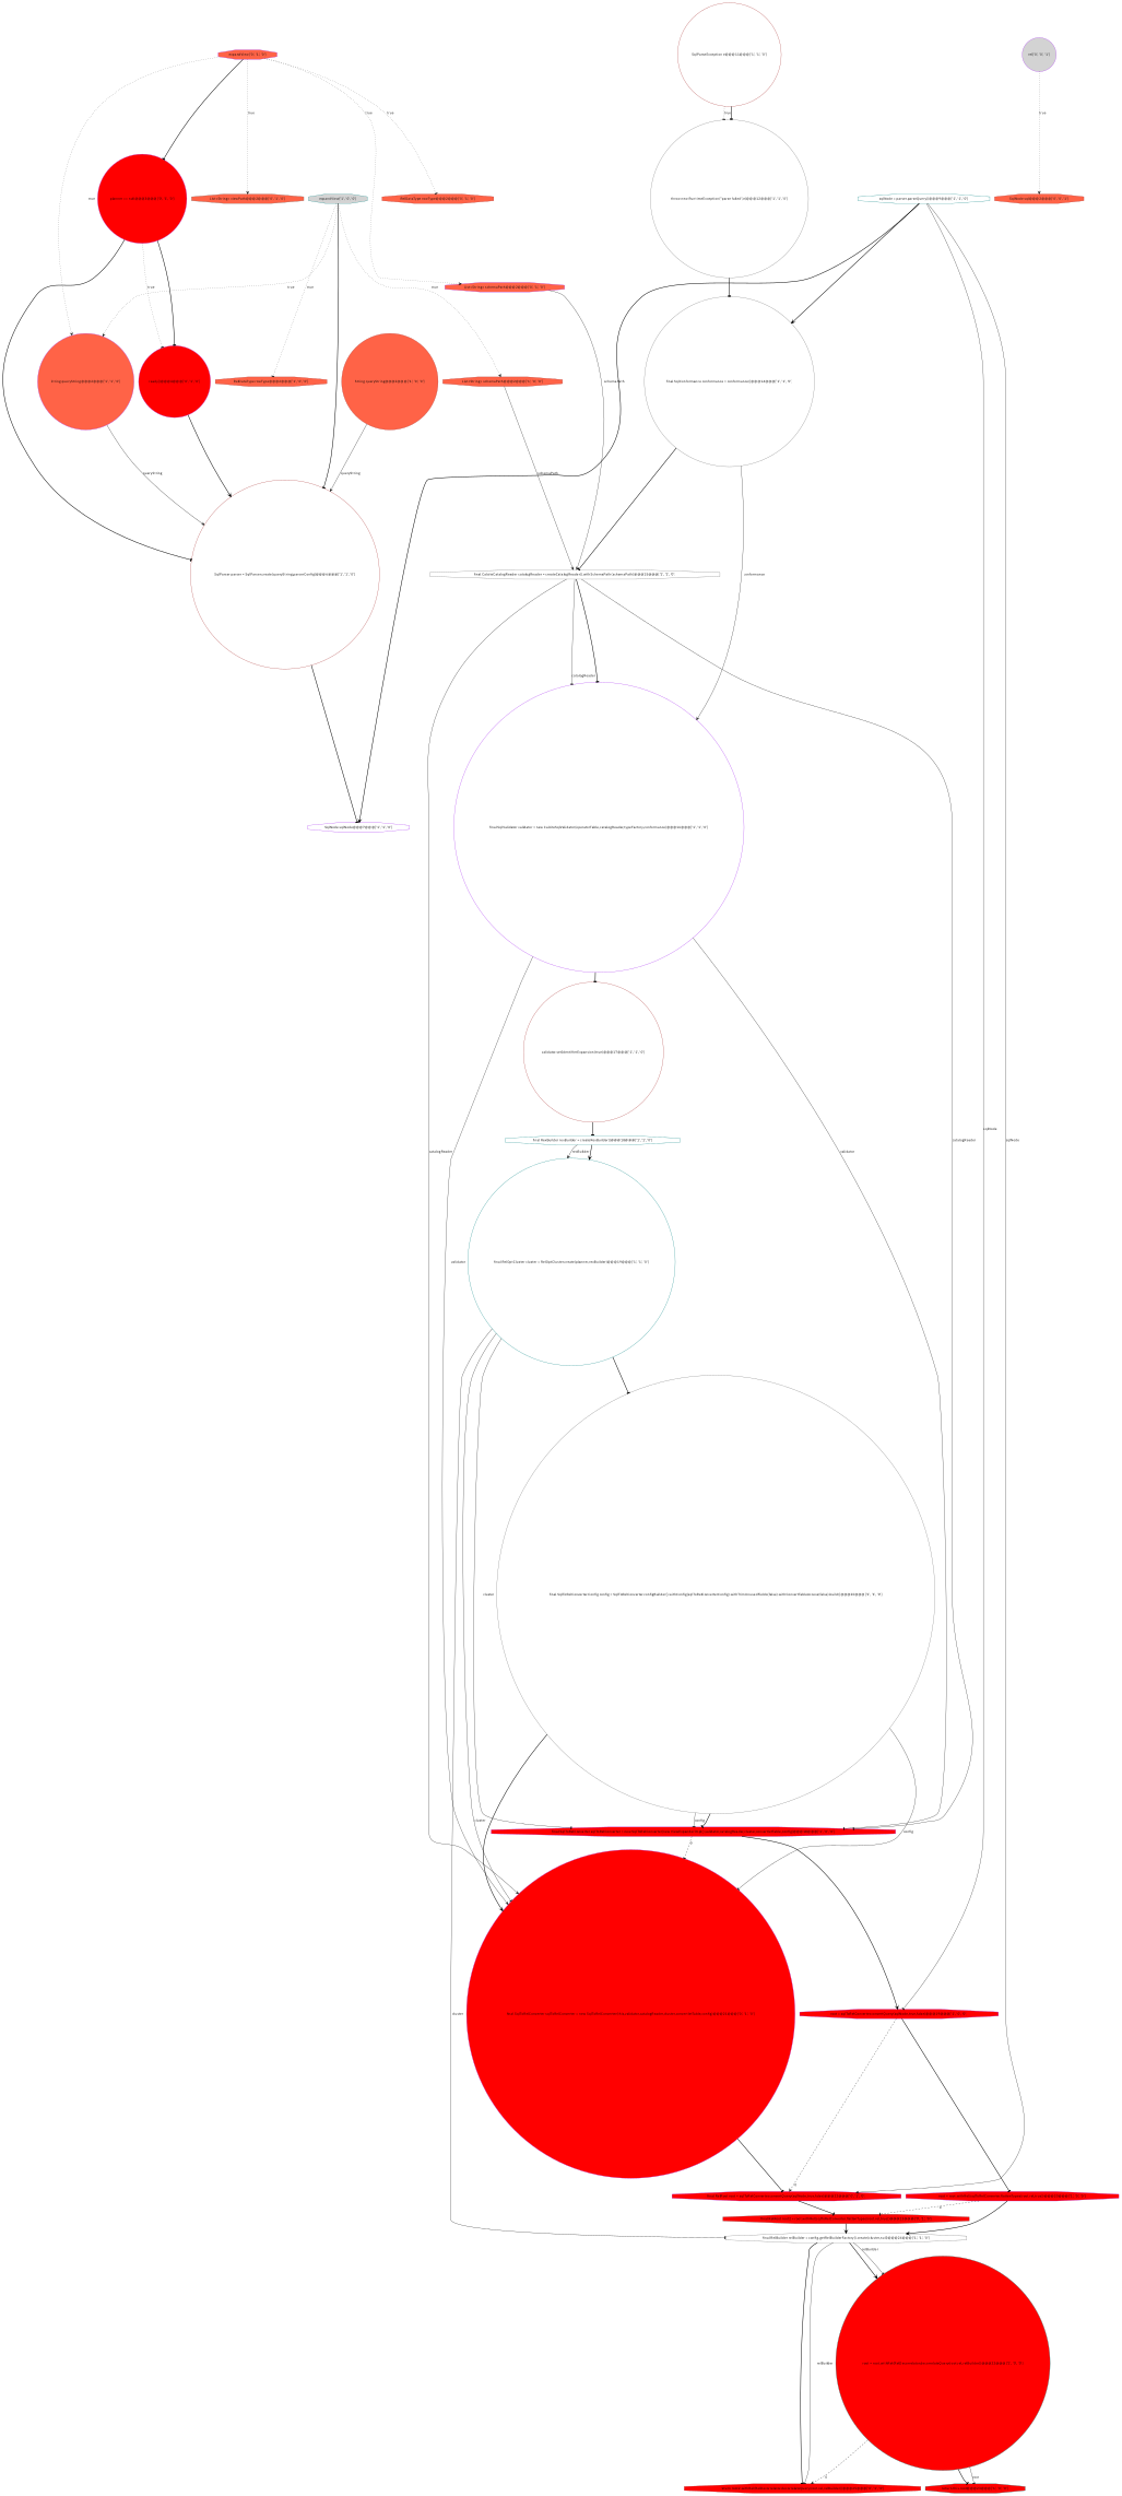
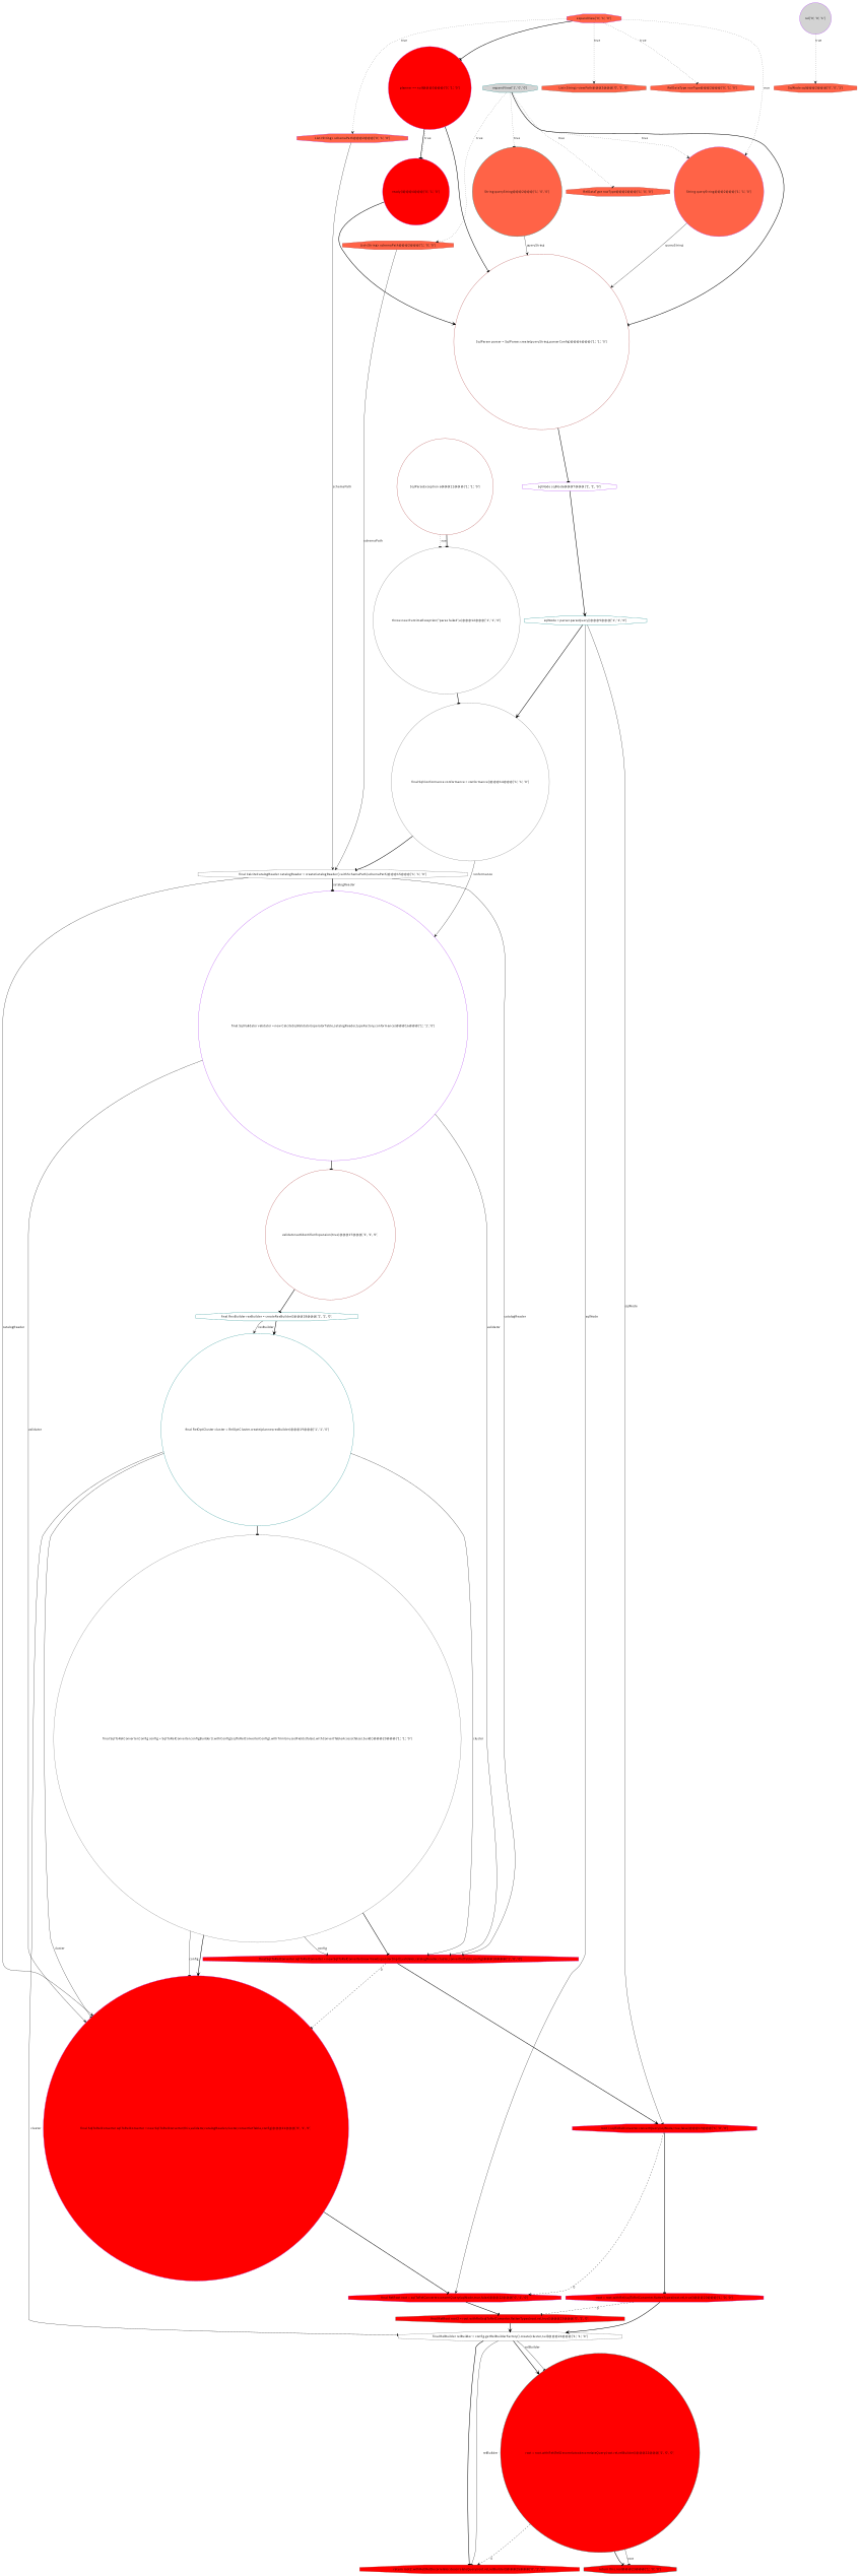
  digraph {
    fontname="IBM Plex Sans"
    node [color=purple fillcolor=white fontname="IBM Plex Sans" shape=octagon style=filled]
    edge [arrowhead=tee fontname="IBM Plex Sans" style=bold]
    n1 [fillcolor=red label="final SqlToRelConverter sqlToRelConverter = new SqlToRelConverter(this,validator,catalogReader,cluster,convertletTable,config)@@@21@@@['0', '1', '0']" shape=circle]
    n2 [fillcolor=red label="final RelRoot root = sqlToRelConverter.convertQuery(sqlNode,true,false)@@@22@@@['0', '1', '0']"]
    n3 [color=gray40 fillcolor=red label="final RelRoot root2 = root.withRel(sqlToRelConverter.flattenTypes(root.rel,true))@@@23@@@['0', '1', '0']"]
    n4 [color=teal label="final RelOptCluster cluster = RelOptCluster.create(planner,rexBuilder)@@@19@@@['1', '1', '0']" shape=circle]
    n5 [color=gray40 label="final SqlToRelConverter.Config config = SqlToRelConverter.configBuilder().withConfig(sqlToRelConverterConfig).withTrimUnusedFields(false).withConvertTableAccess(false).build()@@@20@@@['1', '1', '0']" shape=circle]
    n6 [color=gray40 label="final RelBuilder relBuilder = config.getRelBuilderFactory().create(cluster,null)@@@24@@@['1', '1', '0']"]
    n7 [fillcolor=red label="final SqlToRelConverter sqlToRelConverter = new SqlToRelConverter(new ViewExpanderImpl(),validator,catalogReader,cluster,convertletTable,config)@@@18@@@['1', '0', '0']"]
    n8 [color=brown fillcolor=red label="return root2.withRel(RelDecorrelator.decorrelateQuery(root.rel,relBuilder))@@@25@@@['0', '1', '0']"]
    n9 [color=teal fillcolor=red label="root = root.withRel(RelDecorrelator.decorrelateQuery(root.rel,relBuilder))@@@22@@@['1', '0', '0']" shape=circle]
    n10 [fillcolor=red label="root = sqlToRelConverter.convertQuery(sqlNode,true,false)@@@19@@@['1', '0', '0']"]
    n11 [color=brown label="SqlParseException e@@@11@@@['1', '1', '0']" shape=circle]
    n12 [color=gray40 label="throw new RuntimeException(\"parse failed\",e)@@@12@@@['1', '1', '0']" shape=circle]
    n13 [color=gray40 label="final SqlConformance conformance = conformance()@@@14@@@['1', '1', '0']" shape=circle]
    n14 [fillcolor=red label="planner == null@@@3@@@['0', '1', '0']" shape=circle]
    n15 [fillcolor=red label="ready()@@@4@@@['0', '1', '0']" shape=circle]
    n16 [color=brown label="SqlParser parser = SqlParser.create(queryString,parserConfig)@@@6@@@['1', '1', '0']" shape=circle]
    n17 [label="SqlNode sqlNode@@@7@@@['1', '1', '0']"]
    n18 [fillcolor=tomato label="String queryString@@@2@@@['1', '1', '0']" shape=circle]
    n19 [color=brown fillcolor=tomato label="RelDataType rowType@@@2@@@['1', '0', '0']"]
-   n20 [color=brown fillcolor=tomato label="String queryString@@@2@@@['1', '0', '0']" shape=circle]
+   n20 [color=teal fillcolor=tomato label="String queryString@@@2@@@['1', '0', '0']" shape=circle]
    n21 [color=teal label="final RexBuilder rexBuilder = createRexBuilder()@@@18@@@['1', '1', '0']"]
    n22 [fillcolor=red label="root = root.withRel(sqlToRelConverter.flattenTypes(root.rel,true))@@@20@@@['1', '0', '0']"]
    n23 [color=brown fillcolor=tomato label="SqlNode sql@@@2@@@['0', '0', '1']"]
    n24 [color=teal fillcolor=red label="return this.root@@@23@@@['1', '0', '0']"]
    n25 [fillcolor=tomato label="expandView['0', '1', '0']"]
    n26 [fillcolor=tomato label="List<String> schemaPath@@@2@@@['0', '1', '0']"]
    n27 [color=gray40 fillcolor=tomato label="List<String> viewPath@@@2@@@['0', '1', '0']"]
    n28 [color=brown fillcolor=tomato label="RelDataType rowType@@@2@@@['0', '1', '0']"]
    n29 [color=gray40 label="final CalciteCatalogReader catalogReader = createCatalogReader().withSchemaPath(schemaPath)@@@15@@@['1', '1', '0']"]
    n30 [label="final SqlValidator validator = new CalciteSqlValidator(operatorTable,catalogReader,typeFactory,conformance)@@@16@@@['1', '1', '0']" shape=circle]
    n31 [color=brown label="validator.setIdentifierExpansion(true)@@@17@@@['1', '1', '0']" shape=circle]
    n32 [color=teal fillcolor=lightgray label="expandView['1', '0', '0']"]
    n33 [color=brown fillcolor=tomato label="List<String> schemaPath@@@2@@@['1', '0', '0']"]
    n34 [fillcolor=lightgray label="rel['0', '0', '1']" shape=circle]
    n35 [color=teal label="sqlNode = parser.parseQuery()@@@9@@@['1', '1', '0']"]
    n1 -> n2
    n2 -> n3
    n3 -> n6 [arrowhead=vee]
    n4 -> n1 [label=cluster style=solid]
    n4 -> n5
    n4 -> n6 [label=cluster style=solid]
    n4 -> n7 [label=cluster style=solid]
    n5 -> n1 [arrowhead=vee]
    n5 -> n1 [label=config style=solid]
    n5 -> n7 [label=config style=solid]
    n5 -> n7
    n6 -> n8
    n6 -> n8 [label=relBuilder style=solid]
    n6 -> n9 [arrowhead=vee]
    n6 -> n9 [label=relBuilder style=solid]
    n7 -> n1 [label=0 style=dashed]
    n7 -> n10 [arrowhead=vee]
    n9 -> n8 [arrowhead=vee label=0 style=dashed]
    n9 -> n24
    n9 -> n24 [label=root style=solid]
    n10 -> n2 [arrowhead=vee label=0 style=dashed]
    n10 -> n22
    n11 -> n12 [label=true style=dotted]
    n11 -> n12
    n12 -> n13
    n13 -> n29
    n13 -> n30 [arrowhead=vee label=conformance style=solid]
    n14 -> n15
    n14 -> n15 [label=true style=dotted]
    n14 -> n16
    n15 -> n16 [arrowhead=vee]
    n16 -> n17
-   n35 -> n17 [arrowhead=vee]
+   n17 -> n35 [arrowhead=vee]
    n18 -> n16 [arrowhead=vee label=queryString style=solid]
    n20 -> n16 [arrowhead=vee label=queryString style=solid]
    n21 -> n4 [arrowhead=vee]
    n21 -> n4 [arrowhead=vee label=rexBuilder style=solid]
    n22 -> n3 [label=0 style=dashed]
    n22 -> n6 [arrowhead=vee]
    n25 -> n14
    n25 -> n18 [arrowhead=vee label=true style=dotted]
    n25 -> n26 [arrowhead=vee label=true style=dotted]
    n25 -> n27 [arrowhead=vee label=true style=dotted]
    n25 -> n28 [label=true style=dotted]
    n26 -> n29 [arrowhead=vee label=schemaPath style=solid]
    n29 -> n1 [arrowhead=vee label=catalogReader style=solid]
    n29 -> n7 [label=catalogReader style=solid]
    n29 -> n30
    n29 -> n30 [label=catalogReader style=solid]
    n30 -> n1 [arrowhead=vee label=validator style=solid]
    n30 -> n7 [label=validator style=solid]
    n30 -> n31
    n31 -> n21
    n32 -> n16
    n32 -> n18 [arrowhead=vee label=true style=dotted]
    n32 -> n19 [label=true style=dotted]
+   n32 -> n20 [label=true style=dotted]
    n32 -> n33 [arrowhead=vee label=true style=dotted]
    n33 -> n29 [arrowhead=vee label=schemaPath style=solid]
    n34 -> n23 [arrowhead=vee label=true style=dotted]
    n35 -> n2 [arrowhead=vee label=sqlNode style=solid]
    n35 -> n10 [label=sqlNode style=solid]
    n35 -> n13 [arrowhead=vee]
  }
